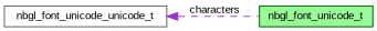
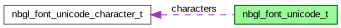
  digraph {
    rankdir=LR
    fontname="Liberation Sans"
    node [fontname="Liberation Sans" fontsize=10 shape=box style=filled]
    n1 [color=darkgreen fillcolor=palegreen fontcolor=black height=0.2 label=nbgl_font_unicode_t width=0.4]
-   n2 [color=gray40 fillcolor=white height=0.2 label=nbgl_font_unicode_unicode_t width=0.4]
+   n2 [color=gray40 fillcolor=white height=0.2 label=nbgl_font_unicode_character_t width=0.4]
    n2 -> n1 [color=darkorchid3 dir=back fontname="Liberation Sans" fontsize=10 label=" characters" labelfontname=Helvetica labelfontsize=10 style=dashed]
  }
